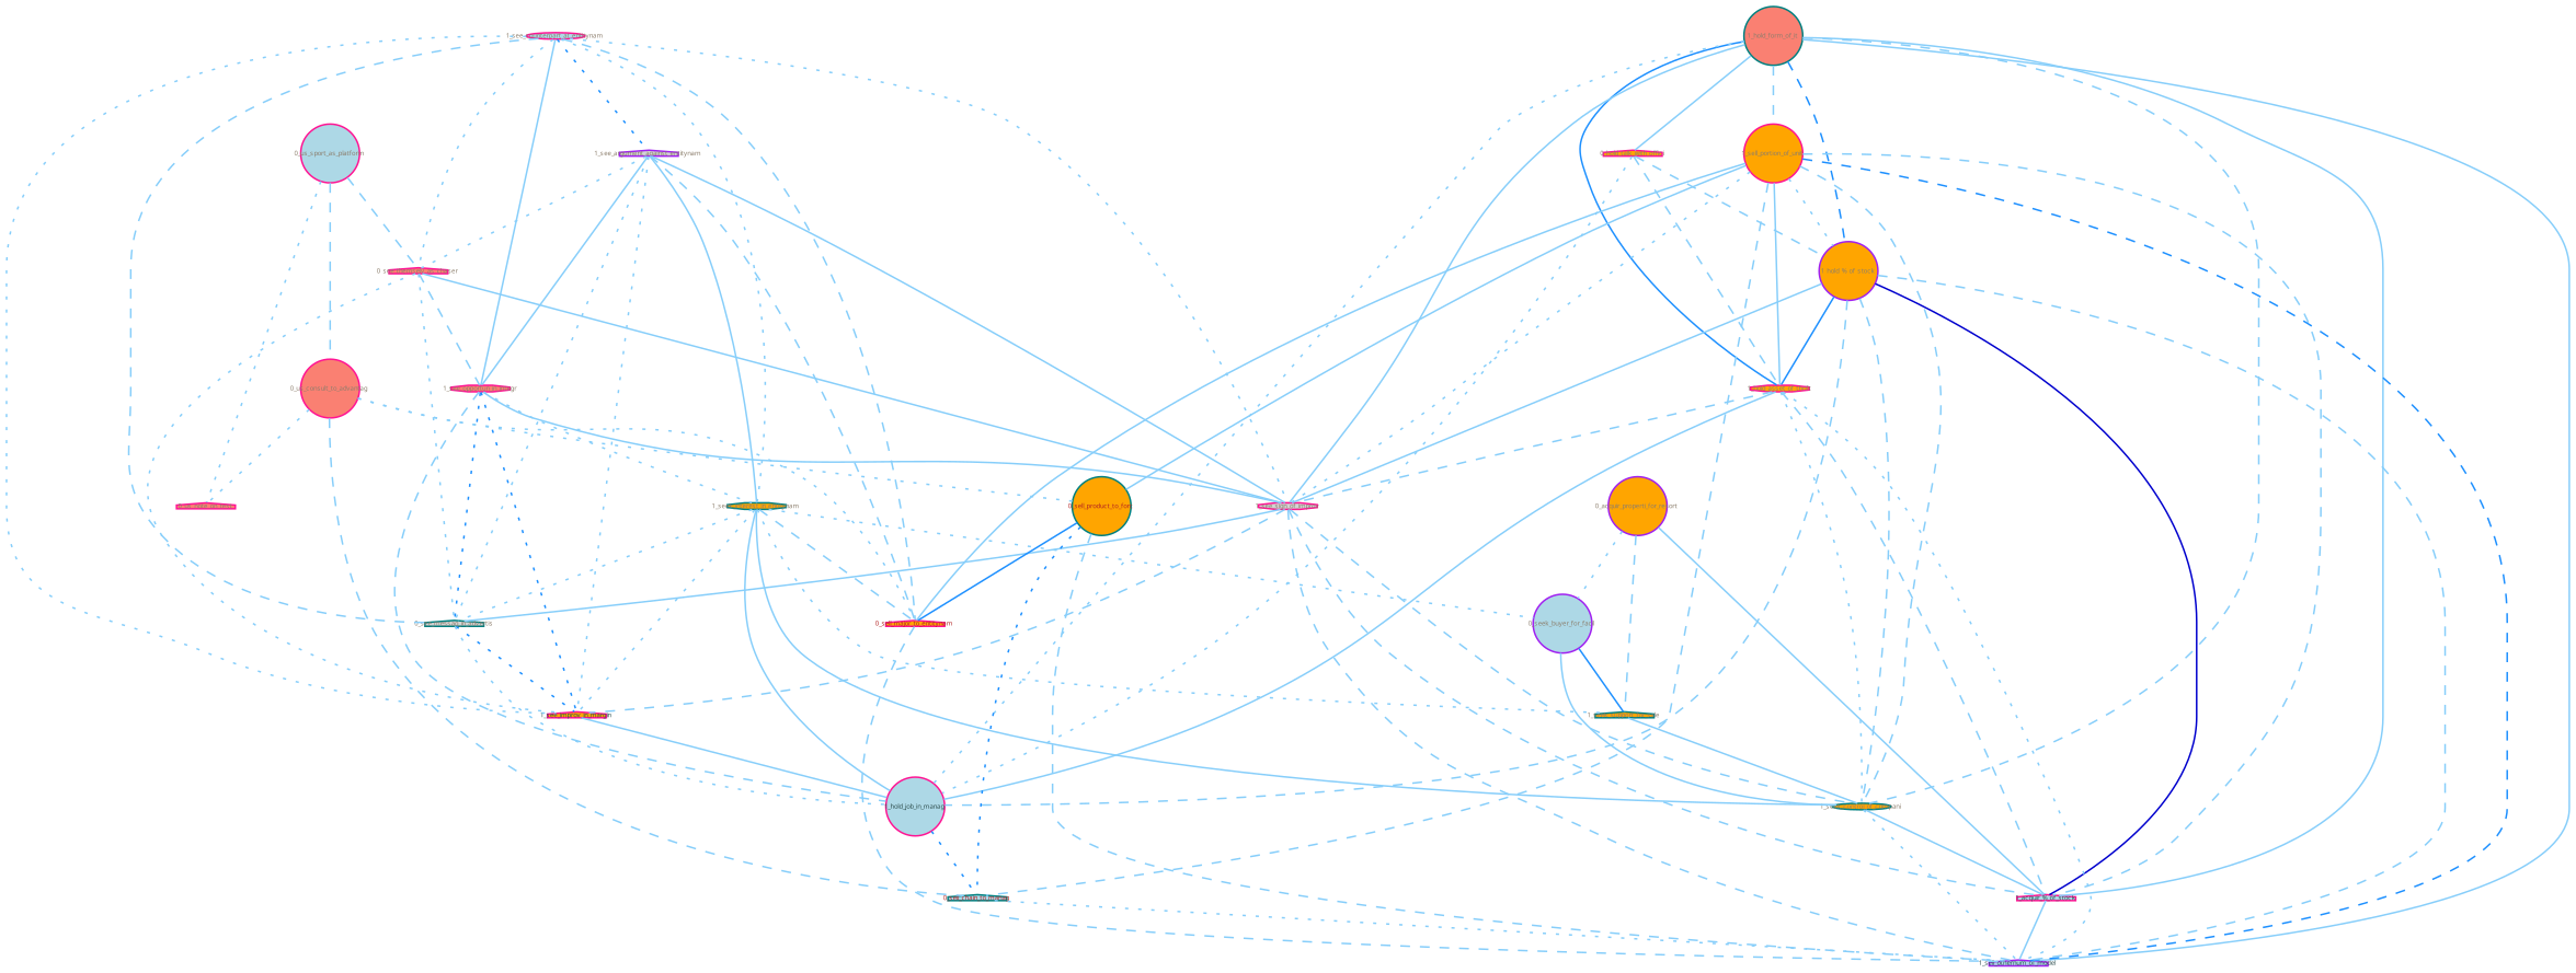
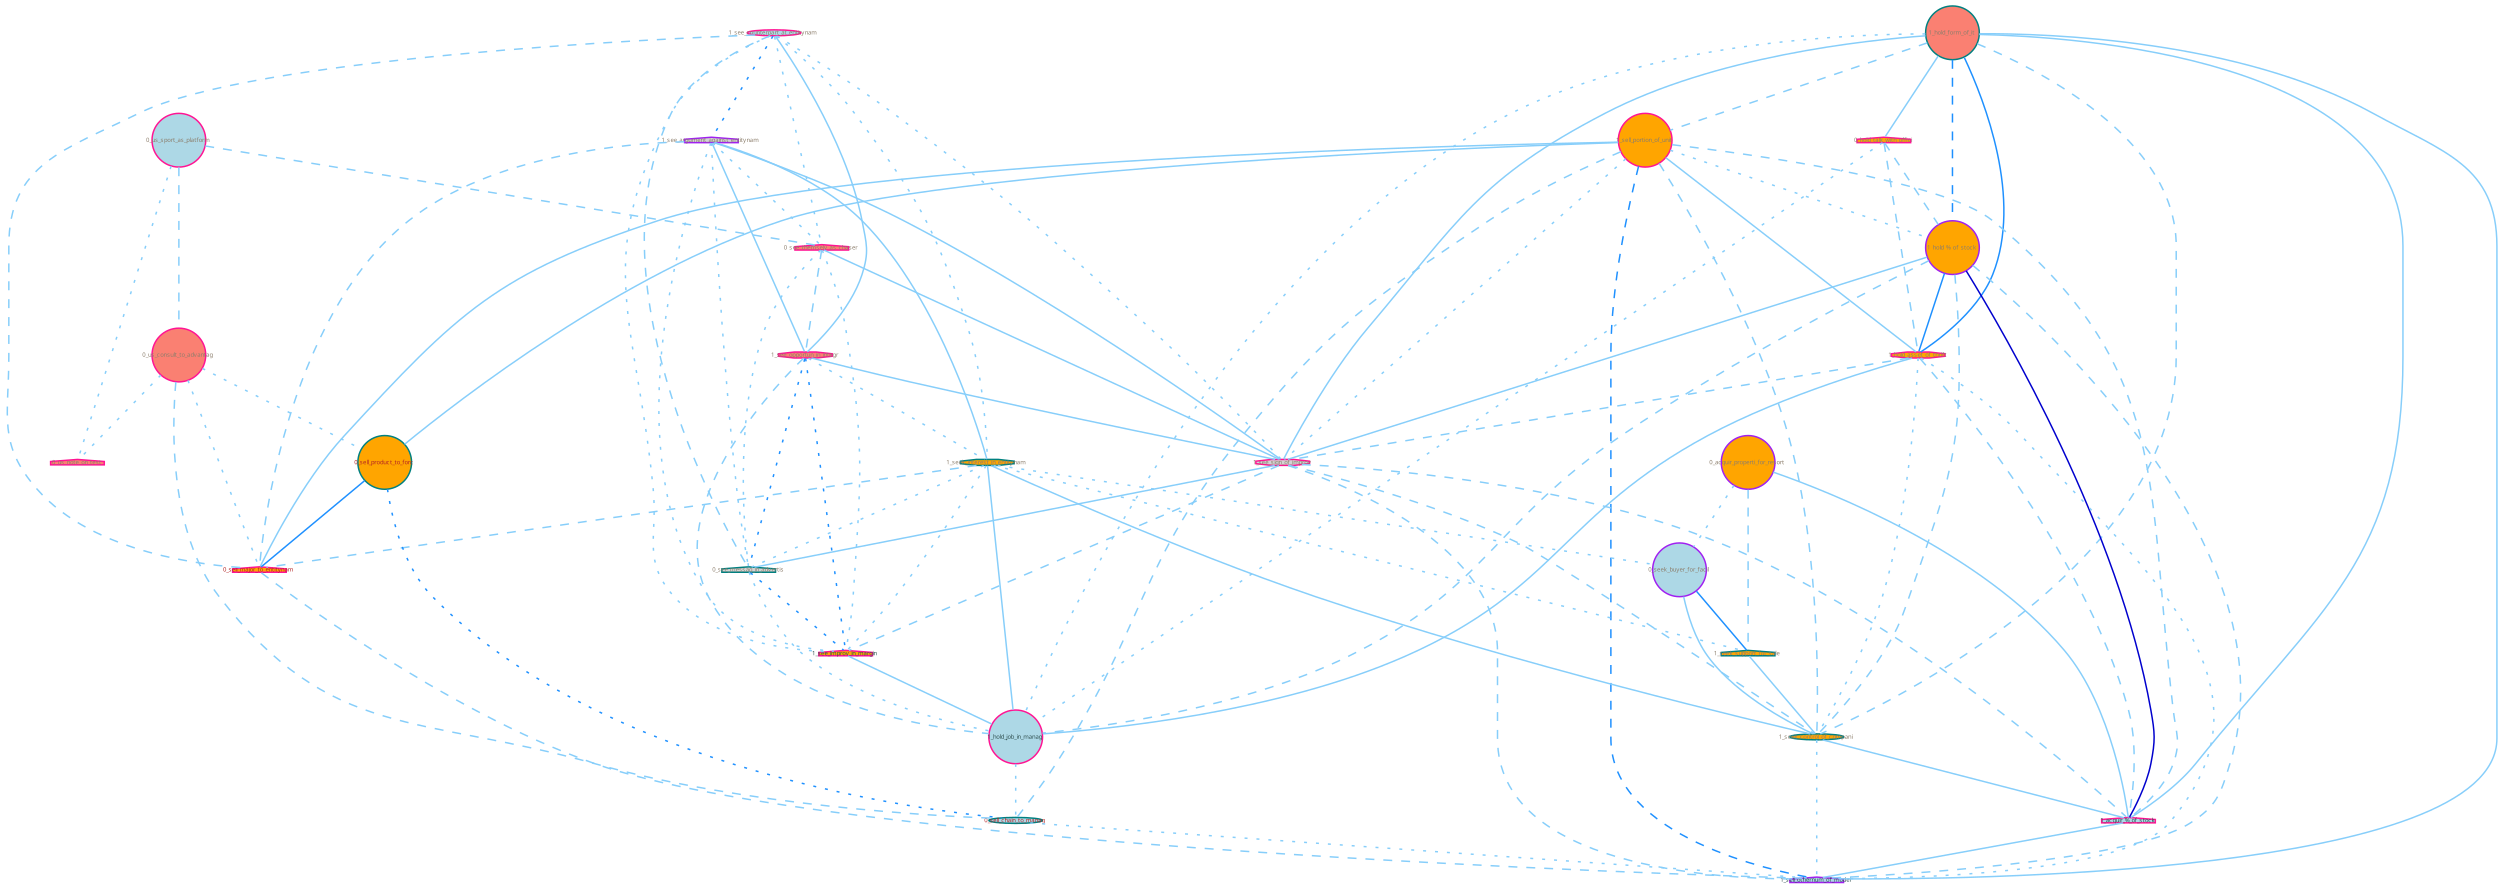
  graph {
    fontname="Noto Sans"
    node [color=deeppink fillcolor=orange fixedsize=true fontcolor="#8b7d6b" fontname="Noto Sans" fontsize=4 shape=house style=filled]
    edge [color="#87cefa" fontname="Noto Sans" style=dotted w=1]
    "0_us_sport_as_platform " [fillcolor=lightblue height=.06 shape=circle width=.5]
    "1_see_counterpart_at_entitynam " [fillcolor=lightblue height=.06 shape=ellipse width=.5]
    "1_see_argument_against_entitynam " [color=purple fillcolor=lightgrey height=.06 width=.5]
    "0_acquir_properti_for_resort " [color=purple height=.06 shape=circle width=.5]
    "0_us_consult_to_advantag " [fillcolor=salmon height=.06 shape=circle width=.5]
    "0_us_note_on_test " [fillcolor=salmon height=.06 width=.5]
    "1_hold_form_of_it " [color=teal fillcolor=salmon height=.06 shape=circle width=.5]
    "1_sell_portion_of_unit " [height=.06 shape=circle width=.5]
    "0_see_themselv_as_chaser " [fillcolor=salmon height=.06 width=.5]
    "1_see_opportun_in_integr " [fillcolor=salmon height=.06 shape=octagon width=.5]
    "1_seek_interest_in_entitynam " [color=teal height=.06 shape=octagon width=.5]
    "0_hold_talk_with_offici " [height=.06 width=.5]
    "1_hold_%_of_stock " [color=purple height=.06 shape=circle width=.5]
    "0_seek_buyer_for_facil " [color=purple fillcolor=lightblue height=.06 shape=circle width=.5]
    "1_hold_asset_of_thrift " [height=.06 shape=octagon width=.5]
    "1_see_sign_of_improv " [fillcolor=lightgrey height=.06 shape=octagon width=.5]
    "1_seek_support_for_sale " [color=teal height=.06 width=.5]
    "0_see_messag_in_advertis " [color=teal fillcolor=lightgrey height=.06 width=.5]
    "1_seek_control_of_compani " [color=teal height=.06 shape=ellipse width=.5]
    "0_sell_product_to_forc " [color=teal fontcolor="#b22222" height=.06 shape=circle width=.5]
    "0_sell_major_to_entitynam " [fontcolor="#b22222" height=.06 width=.5]
-   "0_sell_chain_to_manag " [color=teal fillcolor=lightblue fontcolor="#b22222" height=.06 width=.5]
+   "0_sell_chain_to_manag " [color=teal fillcolor=lightblue fontcolor="#b22222" height=.06 shape=ellipse width=.5]
    "1_see_improv_in_margin " [fontcolor="#2f4f4f" height=.06 width=.5]
    "1_acquir_%_of_stock " [fillcolor=lightblue fontcolor="#2f4f4f" height=.06 width=.5]
    "1_hold_job_in_manag " [fillcolor=lightblue fontcolor="#2f4f4f" height=.06 shape=circle width=.5]
    "1_sell_othernum_of_model " [color=purple fillcolor=lightblue fontcolor="#2f4f4f" height=.06 width=.5]
    subgraph sub_1 {
      "0_us_sport_as_platform "
      "1_see_counterpart_at_entitynam "
      "1_see_argument_against_entitynam "
      "0_acquir_properti_for_resort "
      "0_us_consult_to_advantag "
      "0_us_note_on_test "
      "1_hold_form_of_it "
      "1_sell_portion_of_unit "
      "0_see_themselv_as_chaser "
      "1_see_opportun_in_integr "
      "1_seek_interest_in_entitynam "
      "0_hold_talk_with_offici "
      "1_hold_%_of_stock "
      "0_seek_buyer_for_facil "
      "1_hold_asset_of_thrift "
      "1_see_sign_of_improv "
      "1_seek_support_for_sale "
      "0_see_messag_in_advertis "
      "1_seek_control_of_compani "
    }
    subgraph sub_2 {
      "0_sell_product_to_forc "
      "0_sell_major_to_entitynam "
      "0_sell_chain_to_manag "
    }
    "0_us_sport_as_platform " -- "0_us_consult_to_advantag " [style=dashed]
    "0_us_sport_as_platform " -- "0_us_note_on_test "
    "0_us_sport_as_platform " -- "0_see_themselv_as_chaser " [style=dashed]
    "1_see_counterpart_at_entitynam " -- "1_see_argument_against_entitynam " [color="#1e90ff" w=2]
    "1_see_counterpart_at_entitynam " -- "0_see_themselv_as_chaser "
    "1_see_counterpart_at_entitynam " -- "1_see_opportun_in_integr " [style=solid]
    "1_see_counterpart_at_entitynam " -- "1_seek_interest_in_entitynam "
    "1_see_counterpart_at_entitynam " -- "1_see_sign_of_improv "
    "1_see_counterpart_at_entitynam " -- "0_see_messag_in_advertis " [style=dashed]
    "1_see_counterpart_at_entitynam " -- "0_sell_major_to_entitynam " [style=dashed]
    "1_see_counterpart_at_entitynam " -- "1_see_improv_in_margin "
    "1_see_argument_against_entitynam " -- "0_see_themselv_as_chaser "
    "1_see_argument_against_entitynam " -- "1_see_opportun_in_integr " [style=solid]
    "1_see_argument_against_entitynam " -- "1_seek_interest_in_entitynam " [style=solid]
    "1_see_argument_against_entitynam " -- "1_see_sign_of_improv " [style=solid]
    "1_see_argument_against_entitynam " -- "0_see_messag_in_advertis "
    "1_see_argument_against_entitynam " -- "0_sell_major_to_entitynam " [style=dashed]
    "1_see_argument_against_entitynam " -- "1_see_improv_in_margin "
    "0_acquir_properti_for_resort " -- "0_seek_buyer_for_facil "
    "0_acquir_properti_for_resort " -- "1_seek_support_for_sale " [style=dashed]
    "0_acquir_properti_for_resort " -- "1_acquir_%_of_stock " [style=solid]
    "0_us_consult_to_advantag " -- "0_us_note_on_test "
    "0_us_consult_to_advantag " -- "0_sell_product_to_forc "
    "0_us_consult_to_advantag " -- "0_sell_major_to_entitynam "
    "0_us_consult_to_advantag " -- "0_sell_chain_to_manag " [style=dashed]
    "1_hold_form_of_it " -- "1_sell_portion_of_unit " [style=dashed]
    "1_hold_form_of_it " -- "0_hold_talk_with_offici " [style=solid]
    "1_hold_form_of_it " -- "1_hold_%_of_stock " [color="#1e90ff" style=dashed w=2]
    "1_hold_form_of_it " -- "1_hold_asset_of_thrift " [color="#1e90ff" style=solid w=2]
    "1_hold_form_of_it " -- "1_see_sign_of_improv " [style=solid]
    "1_hold_form_of_it " -- "1_seek_control_of_compani " [style=dashed]
    "1_hold_form_of_it " -- "1_acquir_%_of_stock " [style=solid]
    "1_hold_form_of_it " -- "1_hold_job_in_manag "
    "1_hold_form_of_it " -- "1_sell_othernum_of_model " [style=solid]
    "1_sell_portion_of_unit " -- "1_hold_%_of_stock "
    "1_sell_portion_of_unit " -- "1_hold_asset_of_thrift " [style=solid]
    "1_sell_portion_of_unit " -- "1_see_sign_of_improv "
    "1_sell_portion_of_unit " -- "1_seek_control_of_compani " [style=dashed]
    "1_sell_portion_of_unit " -- "0_sell_product_to_forc " [style=solid]
    "1_sell_portion_of_unit " -- "0_sell_major_to_entitynam " [style=solid]
    "1_sell_portion_of_unit " -- "0_sell_chain_to_manag " [style=dashed]
    "1_sell_portion_of_unit " -- "1_acquir_%_of_stock " [style=dashed]
    "1_sell_portion_of_unit " -- "1_sell_othernum_of_model " [color="#1e90ff" style=dashed w=2]
    "0_see_themselv_as_chaser " -- "1_see_opportun_in_integr " [style=dashed]
    "0_see_themselv_as_chaser " -- "1_see_sign_of_improv " [style=solid]
    "0_see_themselv_as_chaser " -- "0_see_messag_in_advertis "
    "0_see_themselv_as_chaser " -- "1_see_improv_in_margin "
    "1_see_opportun_in_integr " -- "1_seek_interest_in_entitynam "
    "1_see_opportun_in_integr " -- "1_see_sign_of_improv " [style=solid]
    "1_see_opportun_in_integr " -- "0_see_messag_in_advertis " [color="#1e90ff" w=2]
    "1_see_opportun_in_integr " -- "1_see_improv_in_margin " [color="#1e90ff" w=2]
    "1_see_opportun_in_integr " -- "1_hold_job_in_manag " [style=dashed]
    "1_seek_interest_in_entitynam " -- "0_seek_buyer_for_facil "
    "1_seek_interest_in_entitynam " -- "1_seek_support_for_sale "
    "1_seek_interest_in_entitynam " -- "0_see_messag_in_advertis "
    "1_seek_interest_in_entitynam " -- "1_seek_control_of_compani " [style=solid]
    "1_seek_interest_in_entitynam " -- "0_sell_major_to_entitynam " [style=dashed]
    "1_seek_interest_in_entitynam " -- "1_see_improv_in_margin "
    "1_seek_interest_in_entitynam " -- "1_hold_job_in_manag " [style=solid]
    "0_hold_talk_with_offici " -- "1_hold_%_of_stock " [style=dashed]
    "0_hold_talk_with_offici " -- "1_hold_asset_of_thrift " [style=dashed]
    "0_hold_talk_with_offici " -- "1_hold_job_in_manag "
    "1_hold_%_of_stock " -- "1_hold_asset_of_thrift " [color="#1e90ff" style=solid w=2]
    "1_hold_%_of_stock " -- "1_see_sign_of_improv " [style=solid]
    "1_hold_%_of_stock " -- "1_seek_control_of_compani " [style=dashed]
    "1_hold_%_of_stock " -- "1_acquir_%_of_stock " [color="#0000cd" style=solid w=3]
    "1_hold_%_of_stock " -- "1_hold_job_in_manag " [style=dashed]
    "1_hold_%_of_stock " -- "1_sell_othernum_of_model " [style=dashed]
    "0_seek_buyer_for_facil " -- "1_seek_support_for_sale " [color="#1e90ff" style=solid w=2]
    "0_seek_buyer_for_facil " -- "1_seek_control_of_compani " [style=solid]
    "1_hold_asset_of_thrift " -- "1_see_sign_of_improv " [style=dashed]
    "1_hold_asset_of_thrift " -- "1_seek_control_of_compani "
    "1_hold_asset_of_thrift " -- "1_acquir_%_of_stock " [style=dashed]
    "1_hold_asset_of_thrift " -- "1_hold_job_in_manag " [style=solid]
    "1_hold_asset_of_thrift " -- "1_sell_othernum_of_model "
    "1_see_sign_of_improv " -- "0_see_messag_in_advertis " [style=solid]
    "1_see_sign_of_improv " -- "1_seek_control_of_compani " [style=dashed]
    "1_see_sign_of_improv " -- "1_see_improv_in_margin " [style=dashed]
    "1_see_sign_of_improv " -- "1_acquir_%_of_stock " [style=dashed]
    "1_see_sign_of_improv " -- "1_sell_othernum_of_model " [style=dashed]
    "1_seek_support_for_sale " -- "1_seek_control_of_compani " [style=solid]
    "0_see_messag_in_advertis " -- "1_see_improv_in_margin " [color="#1e90ff" w=2]
    "0_see_messag_in_advertis " -- "1_hold_job_in_manag "
    "1_seek_control_of_compani " -- "1_acquir_%_of_stock " [style=solid]
    "1_seek_control_of_compani " -- "1_sell_othernum_of_model "
    "0_sell_product_to_forc " -- "0_sell_major_to_entitynam " [color="#1e90ff" style=solid w=2]
    "0_sell_product_to_forc " -- "0_sell_chain_to_manag " [color="#1e90ff" w=2]
-   "0_sell_product_to_forc " -- "1_sell_othernum_of_model " [style=dashed]
    "0_sell_major_to_entitynam " -- "1_sell_othernum_of_model " [style=dashed]
    "0_sell_chain_to_manag " -- "1_sell_othernum_of_model "
    "1_see_improv_in_margin " -- "1_hold_job_in_manag " [style=solid]
    "1_acquir_%_of_stock " -- "1_sell_othernum_of_model " [style=solid]
-   "1_hold_job_in_manag " -- "0_sell_chain_to_manag " [color="#1e90ff"]
+   "1_hold_job_in_manag " -- "0_sell_chain_to_manag "
  }
